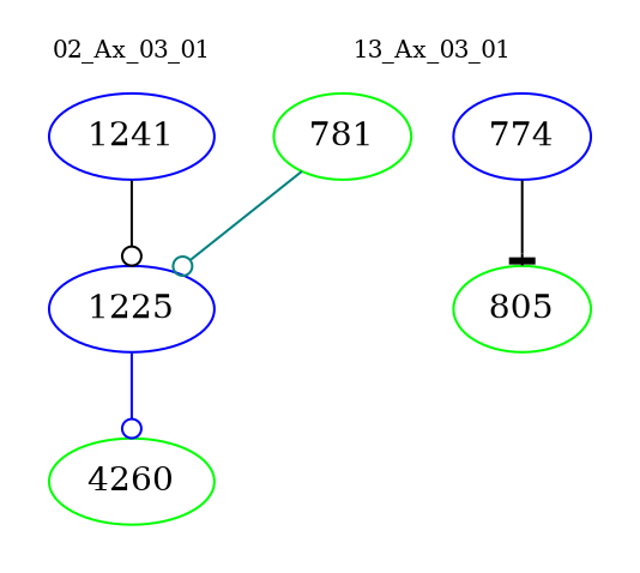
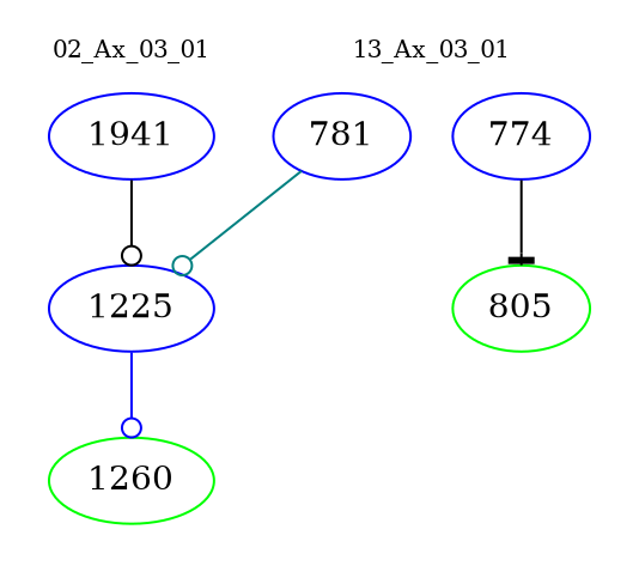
  digraph {
    node [color=blue]
    edge [arrowhead=odot color=black]
-   n1 [label=1241]
+   n1 [label=1941]
    n2 [label=1225]
-   n3 [color=green label=4260]
-   n4 [color=green label=781]
+   n3 [color=green label=1260]
+   n4 [label=781]
    n5 [label=774]
    n6 [color=green label=805]
    subgraph cluster_1 {
      color=white
      fontsize=10
      label="02_Ax_03_01"
      n1
      n2
      n3
    }
    subgraph cluster_2 {
      color=white
      fontsize=10
      label="13_Ax_03_01"
      n4
      n5
      n6
    }
    n1 -> n2
    n2 -> n3 [color=blue]
    n4 -> n2 [color=teal]
    n5 -> n6 [arrowhead=tee]
  }
